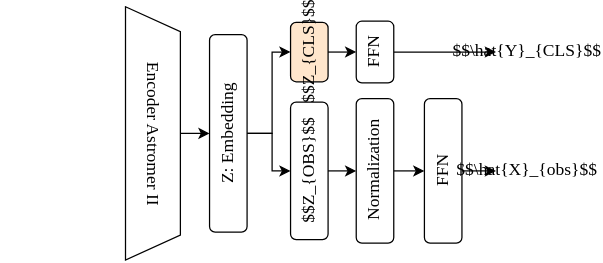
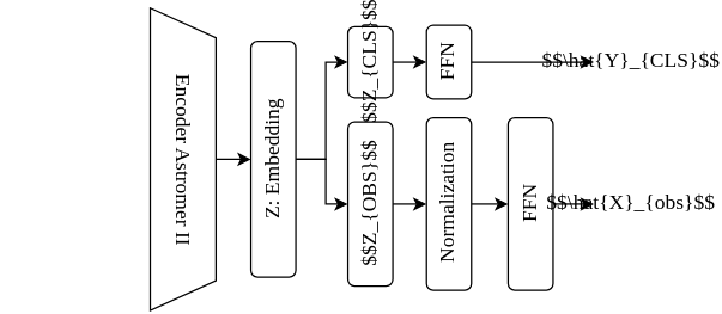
  <mxCell id="0" />
  <mxCell id="1" parent="0" />
  <mxCell id="2" style="edgeStyle=orthogonalEdgeStyle;rounded=0;orthogonalLoop=1;jettySize=auto;html=1;exitX=0.5;exitY=1;exitDx=0;exitDy=0;entryX=0.5;entryY=0;entryDx=0;entryDy=0;" edge="1" parent="1" source="4" target="10"><mxGeometry relative="1" as="geometry" /></mxCell>
  <mxCell id="3" style="edgeStyle=orthogonalEdgeStyle;rounded=0;orthogonalLoop=1;jettySize=auto;html=1;exitX=0.5;exitY=1;exitDx=0;exitDy=0;entryX=0.5;entryY=0;entryDx=0;entryDy=0;" edge="1" parent="1" source="4" target="8"><mxGeometry relative="1" as="geometry" /></mxCell>
  <mxCell id="4" value="Z: Embedding" style="rounded=1;whiteSpace=wrap;html=1;rotation=-90;fontFamily=Garamond;fontSize=14;" vertex="1" parent="1"><mxGeometry x="103" y="85" width="158" height="30" as="geometry" /></mxCell>
  <mxCell id="5" style="edgeStyle=orthogonalEdgeStyle;rounded=0;orthogonalLoop=1;jettySize=auto;html=1;exitX=0.5;exitY=0;exitDx=0;exitDy=0;entryX=0.5;entryY=0;entryDx=0;entryDy=0;" edge="1" parent="1" source="6" target="4"><mxGeometry relative="1" as="geometry" /></mxCell>
  <mxCell id="6" value="Encoder Astromer II" style="shape=trapezoid;perimeter=trapezoidPerimeter;whiteSpace=wrap;html=1;fixedSize=1;rotation=90;fontFamily=Garamond;fontSize=14;" vertex="1" parent="1"><mxGeometry x="20.5" y="78.06" width="202.5" height="43.87" as="geometry" /></mxCell>
  <mxCell id="7" style="edgeStyle=orthogonalEdgeStyle;rounded=0;orthogonalLoop=1;jettySize=auto;html=1;exitX=0.5;exitY=1;exitDx=0;exitDy=0;entryX=0.5;entryY=0;entryDx=0;entryDy=0;fontFamily=Garamond;fontSize=14;" edge="1" parent="1" target="14"><mxGeometry relative="1" as="geometry"><mxPoint x="261" y="130" as="sourcePoint" /></mxGeometry></mxCell>
  <mxCell id="8" value="$$Z_{OBS}$$" style="rounded=1;whiteSpace=wrap;html=1;rotation=-90;fontFamily=Garamond;fontSize=14;" vertex="1" parent="1"><mxGeometry x="191.75" y="115" width="110" height="30" as="geometry" /></mxCell>
  <mxCell id="9" style="edgeStyle=orthogonalEdgeStyle;rounded=0;orthogonalLoop=1;jettySize=auto;html=1;exitX=0.5;exitY=1;exitDx=0;exitDy=0;entryX=0.5;entryY=0;entryDx=0;entryDy=0;fontFamily=Garamond;fontSize=14;" edge="1" parent="1" target="12"><mxGeometry relative="1" as="geometry"><mxPoint x="261" y="35" as="sourcePoint" /></mxGeometry></mxCell>
- <mxCell id="10" value="$$Z_{CLS}$$" style="rounded=1;whiteSpace=wrap;html=1;rotation=-90;fontFamily=Garamond;fontSize=14;fillColor=#ffe6cc;" vertex="1" parent="1"><mxGeometry x="223" y="20" width="47.5" height="30" as="geometry" /></mxCell>
+ <mxCell id="10" value="$$Z_{CLS}$$" style="rounded=1;whiteSpace=wrap;html=1;rotation=-90;fontFamily=Garamond;fontSize=14;" vertex="1" parent="1"><mxGeometry x="223" y="20" width="47.5" height="30" as="geometry" /></mxCell>
  <mxCell id="11" style="edgeStyle=orthogonalEdgeStyle;rounded=0;orthogonalLoop=1;jettySize=auto;html=1;exitX=0.5;exitY=1;exitDx=0;exitDy=0;entryX=0;entryY=0.5;entryDx=0;entryDy=0;fontFamily=Garamond;fontSize=14;" edge="1" parent="1" source="12" target="17"><mxGeometry relative="1" as="geometry" /></mxCell>
  <mxCell id="12" value="FFN" style="rounded=1;whiteSpace=wrap;html=1;rotation=-90;fontFamily=Garamond;fontSize=14;" vertex="1" parent="1"><mxGeometry x="274.56" y="20" width="49.38" height="30" as="geometry" /></mxCell>
  <mxCell id="13" style="edgeStyle=orthogonalEdgeStyle;rounded=0;orthogonalLoop=1;jettySize=auto;html=1;exitX=0.5;exitY=1;exitDx=0;exitDy=0;entryX=0.5;entryY=0;entryDx=0;entryDy=0;fontFamily=Garamond;fontSize=14;" edge="1" parent="1" source="14" target="16"><mxGeometry relative="1" as="geometry" /></mxCell>
  <mxCell id="14" value="Normalization" style="rounded=1;whiteSpace=wrap;html=1;rotation=-90;fontFamily=Garamond;fontSize=14;" vertex="1" parent="1"><mxGeometry x="241.5" y="115" width="115.5" height="30" as="geometry" /></mxCell>
  <mxCell id="15" style="edgeStyle=orthogonalEdgeStyle;rounded=0;orthogonalLoop=1;jettySize=auto;html=1;exitX=0.5;exitY=1;exitDx=0;exitDy=0;entryX=0;entryY=0.5;entryDx=0;entryDy=0;fontFamily=Garamond;fontSize=14;" edge="1" parent="1" source="16" target="18"><mxGeometry relative="1" as="geometry" /></mxCell>
  <mxCell id="16" value="FFN" style="rounded=1;whiteSpace=wrap;html=1;rotation=-90;fontFamily=Garamond;fontSize=14;" vertex="1" parent="1"><mxGeometry x="296" y="115" width="115.5" height="30" as="geometry" /></mxCell>
  <mxCell id="17" value="$$\hat{Y}_{CLS}$$" style="text;html=1;strokeColor=none;fillColor=none;align=center;verticalAlign=middle;whiteSpace=wrap;rounded=0;fontFamily=Garamond;fontSize=14;" vertex="1" parent="1"><mxGeometry x="396" y="20" width="50" height="30" as="geometry" /></mxCell>
  <mxCell id="18" value="$$\hat{X}_{obs}$$" style="text;html=1;strokeColor=none;fillColor=none;align=center;verticalAlign=middle;whiteSpace=wrap;rounded=0;fontFamily=Garamond;fontSize=14;" vertex="1" parent="1"><mxGeometry x="396" y="115" width="50" height="30" as="geometry" /></mxCell>
